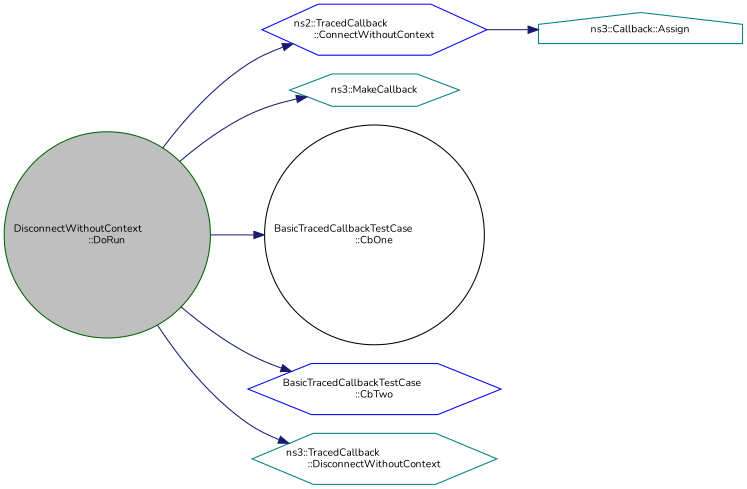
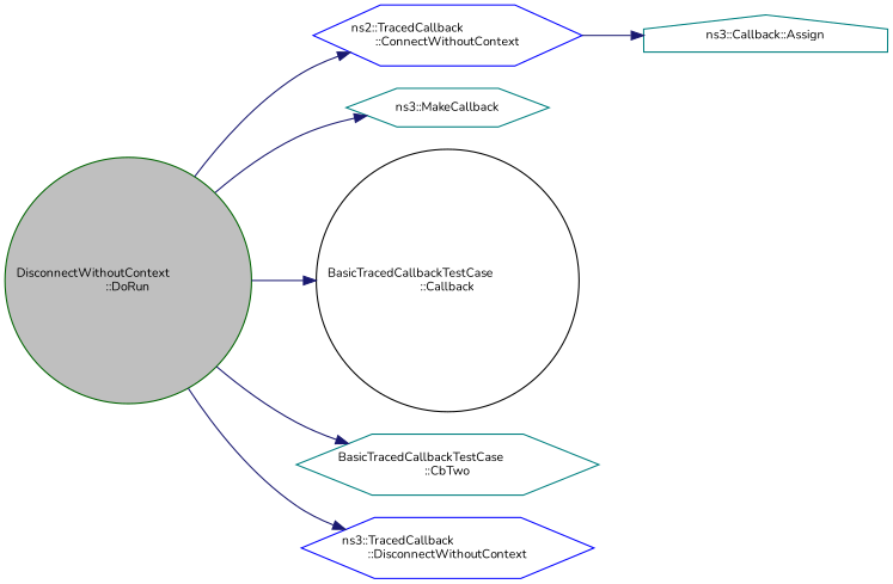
  digraph {
    fontname=Nunito
    rankdir=LR
    node [color=teal fillcolor=white fontname=Nunito fontsize=10 shape=hexagon style=filled]
    edge [color=midnightblue fontname=Nunito fontsize=10 labelfontname=Helvetica labelfontsize=10 style=solid]
    n1 [color=darkgreen fillcolor=grey75 fontcolor=black height=0.2 label="DisconnectWithoutContext\l::DoRun" shape=circle width=0.4]
    n2 [color=blue height=0.2 label="ns2::TracedCallback\l::ConnectWithoutContext" width=0.4]
    n3 [height=0.2 label="ns3::MakeCallback" width=0.4]
-   n4 [color=black height=0.2 label="BasicTracedCallbackTestCase\l::CbOne" shape=circle width=0.4]
-   n5 [color=blue height=0.2 label="BasicTracedCallbackTestCase\l::CbTwo" width=0.4]
-   n6 [height=0.2 label="ns3::TracedCallback\l::DisconnectWithoutContext" width=0.4]
+   n4 [color=black height=0.2 label="BasicTracedCallbackTestCase\l::Callback" shape=circle width=0.4]
+   n5 [height=0.2 label="BasicTracedCallbackTestCase\l::CbTwo" width=0.4]
+   n6 [color=blue height=0.2 label="ns3::TracedCallback\l::DisconnectWithoutContext" width=0.4]
    n7 [height=0.2 label="ns3::Callback::Assign" shape=house width=0.4]
    n1 -> n2
    n1 -> n3
    n1 -> n4
    n1 -> n5
    n1 -> n6
    n2 -> n7
  }
